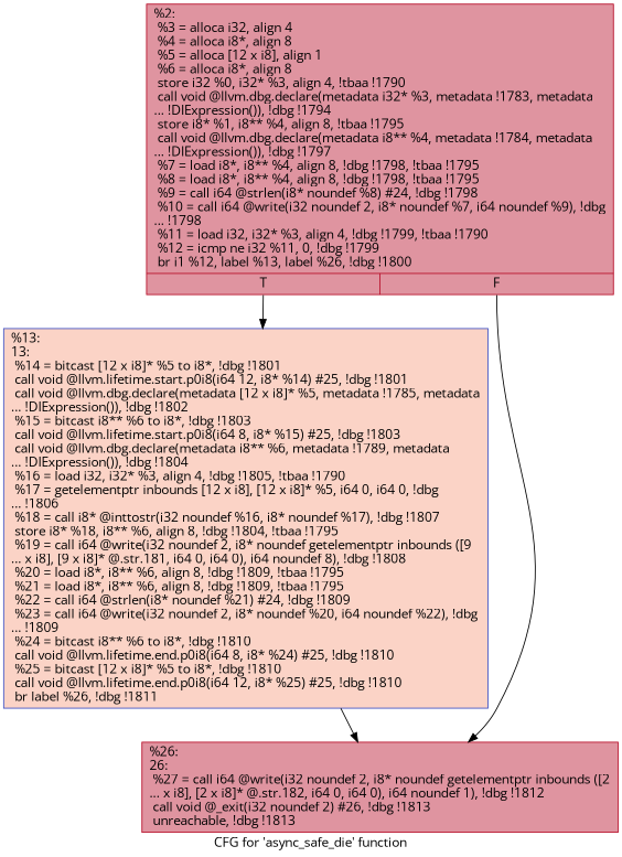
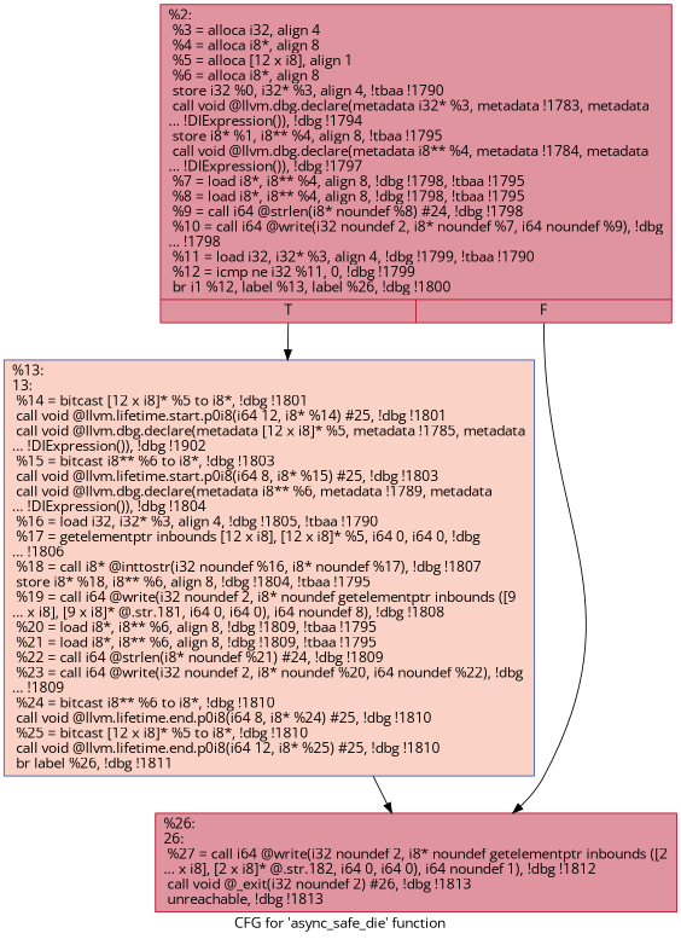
  digraph {
    label="CFG for 'async_safe_die' function"
    fontname="Open Sans"
    node [color="#b70d28ff" fillcolor="#b70d2870" shape=record style=filled fontname="Open Sans"]
    edge [fontname="Open Sans"]
    n1 [label="{%2:\l  %3 = alloca i32, align 4\l  %4 = alloca i8*, align 8\l  %5 = alloca [12 x i8], align 1\l  %6 = alloca i8*, align 8\l  store i32 %0, i32* %3, align 4, !tbaa !1790\l  call void @llvm.dbg.declare(metadata i32* %3, metadata !1783, metadata\l... !DIExpression()), !dbg !1794\l  store i8* %1, i8** %4, align 8, !tbaa !1795\l  call void @llvm.dbg.declare(metadata i8** %4, metadata !1784, metadata\l... !DIExpression()), !dbg !1797\l  %7 = load i8*, i8** %4, align 8, !dbg !1798, !tbaa !1795\l  %8 = load i8*, i8** %4, align 8, !dbg !1798, !tbaa !1795\l  %9 = call i64 @strlen(i8* noundef %8) #24, !dbg !1798\l  %10 = call i64 @write(i32 noundef 2, i8* noundef %7, i64 noundef %9), !dbg\l... !1798\l  %11 = load i32, i32* %3, align 4, !dbg !1799, !tbaa !1790\l  %12 = icmp ne i32 %11, 0, !dbg !1799\l  br i1 %12, label %13, label %26, !dbg !1800\l|{<s0>T|<s1>F}}"]
-   n2 [color="#3d50c3ff" fillcolor="#f59c7d70" label="{%13:\l13:                                               \l  %14 = bitcast [12 x i8]* %5 to i8*, !dbg !1801\l  call void @llvm.lifetime.start.p0i8(i64 12, i8* %14) #25, !dbg !1801\l  call void @llvm.dbg.declare(metadata [12 x i8]* %5, metadata !1785, metadata\l... !DIExpression()), !dbg !1802\l  %15 = bitcast i8** %6 to i8*, !dbg !1803\l  call void @llvm.lifetime.start.p0i8(i64 8, i8* %15) #25, !dbg !1803\l  call void @llvm.dbg.declare(metadata i8** %6, metadata !1789, metadata\l... !DIExpression()), !dbg !1804\l  %16 = load i32, i32* %3, align 4, !dbg !1805, !tbaa !1790\l  %17 = getelementptr inbounds [12 x i8], [12 x i8]* %5, i64 0, i64 0, !dbg\l... !1806\l  %18 = call i8* @inttostr(i32 noundef %16, i8* noundef %17), !dbg !1807\l  store i8* %18, i8** %6, align 8, !dbg !1804, !tbaa !1795\l  %19 = call i64 @write(i32 noundef 2, i8* noundef getelementptr inbounds ([9\l... x i8], [9 x i8]* @.str.181, i64 0, i64 0), i64 noundef 8), !dbg !1808\l  %20 = load i8*, i8** %6, align 8, !dbg !1809, !tbaa !1795\l  %21 = load i8*, i8** %6, align 8, !dbg !1809, !tbaa !1795\l  %22 = call i64 @strlen(i8* noundef %21) #24, !dbg !1809\l  %23 = call i64 @write(i32 noundef 2, i8* noundef %20, i64 noundef %22), !dbg\l... !1809\l  %24 = bitcast i8** %6 to i8*, !dbg !1810\l  call void @llvm.lifetime.end.p0i8(i64 8, i8* %24) #25, !dbg !1810\l  %25 = bitcast [12 x i8]* %5 to i8*, !dbg !1810\l  call void @llvm.lifetime.end.p0i8(i64 12, i8* %25) #25, !dbg !1810\l  br label %26, !dbg !1811\l}"]
+   n2 [color="#3d50c3ff" fillcolor="#f59c7d70" label="{%13:\l13:                                               \l  %14 = bitcast [12 x i8]* %5 to i8*, !dbg !1801\l  call void @llvm.lifetime.start.p0i8(i64 12, i8* %14) #25, !dbg !1801\l  call void @llvm.dbg.declare(metadata [12 x i8]* %5, metadata !1785, metadata\l... !DIExpression()), !dbg !1902\l  %15 = bitcast i8** %6 to i8*, !dbg !1803\l  call void @llvm.lifetime.start.p0i8(i64 8, i8* %15) #25, !dbg !1803\l  call void @llvm.dbg.declare(metadata i8** %6, metadata !1789, metadata\l... !DIExpression()), !dbg !1804\l  %16 = load i32, i32* %3, align 4, !dbg !1805, !tbaa !1790\l  %17 = getelementptr inbounds [12 x i8], [12 x i8]* %5, i64 0, i64 0, !dbg\l... !1806\l  %18 = call i8* @inttostr(i32 noundef %16, i8* noundef %17), !dbg !1807\l  store i8* %18, i8** %6, align 8, !dbg !1804, !tbaa !1795\l  %19 = call i64 @write(i32 noundef 2, i8* noundef getelementptr inbounds ([9\l... x i8], [9 x i8]* @.str.181, i64 0, i64 0), i64 noundef 8), !dbg !1808\l  %20 = load i8*, i8** %6, align 8, !dbg !1809, !tbaa !1795\l  %21 = load i8*, i8** %6, align 8, !dbg !1809, !tbaa !1795\l  %22 = call i64 @strlen(i8* noundef %21) #24, !dbg !1809\l  %23 = call i64 @write(i32 noundef 2, i8* noundef %20, i64 noundef %22), !dbg\l... !1809\l  %24 = bitcast i8** %6 to i8*, !dbg !1810\l  call void @llvm.lifetime.end.p0i8(i64 8, i8* %24) #25, !dbg !1810\l  %25 = bitcast [12 x i8]* %5 to i8*, !dbg !1810\l  call void @llvm.lifetime.end.p0i8(i64 12, i8* %25) #25, !dbg !1810\l  br label %26, !dbg !1811\l}"]
    n3 [label="{%26:\l26:                                               \l  %27 = call i64 @write(i32 noundef 2, i8* noundef getelementptr inbounds ([2\l... x i8], [2 x i8]* @.str.182, i64 0, i64 0), i64 noundef 1), !dbg !1812\l  call void @_exit(i32 noundef 2) #26, !dbg !1813\l  unreachable, !dbg !1813\l}"]
    n1 -> n2 [tailport=s0]
    n1 -> n3 [tailport=s1]
    n2 -> n3
  }
